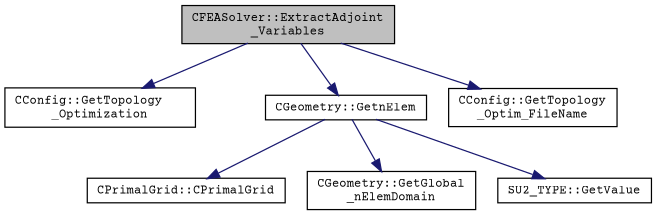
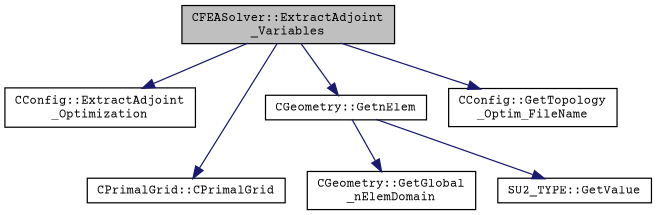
  digraph {
    fontname="Courier Prime"
    rankdir=TB
    node [color=black fillcolor=white fontname="Courier Prime" fontsize=10 shape=record style=filled]
    edge [color=midnightblue fontname="Courier Prime" fontsize=10 labelfontname=Helvetica labelfontsize=10 style=solid]
    n1 [fillcolor=grey75 fontcolor=black height=0.2 label="CFEASolver::ExtractAdjoint\l_Variables" width=0.4]
-   n2 [height=0.2 label="CConfig::GetTopology\l_Optimization" width=0.4]
+   n2 [height=0.2 label="CConfig::ExtractAdjoint\l_Optimization" width=0.4]
    n3 [height=0.2 label="CGeometry::GetnElem" width=0.4]
    n4 [height=0.2 label="CPrimalGrid::CPrimalGrid" width=0.4]
    n5 [height=0.2 label="CConfig::GetTopology\l_Optim_FileName" width=0.4]
    n6 [height=0.2 label="CGeometry::GetGlobal\l_nElemDomain" width=0.4]
    n7 [height=0.2 label="SU2_TYPE::GetValue" width=0.4]
    n1 -> n2
    n1 -> n3
-   n3 -> n4
+   n1 -> n4
    n1 -> n5
    n3 -> n6
    n3 -> n7
  }
